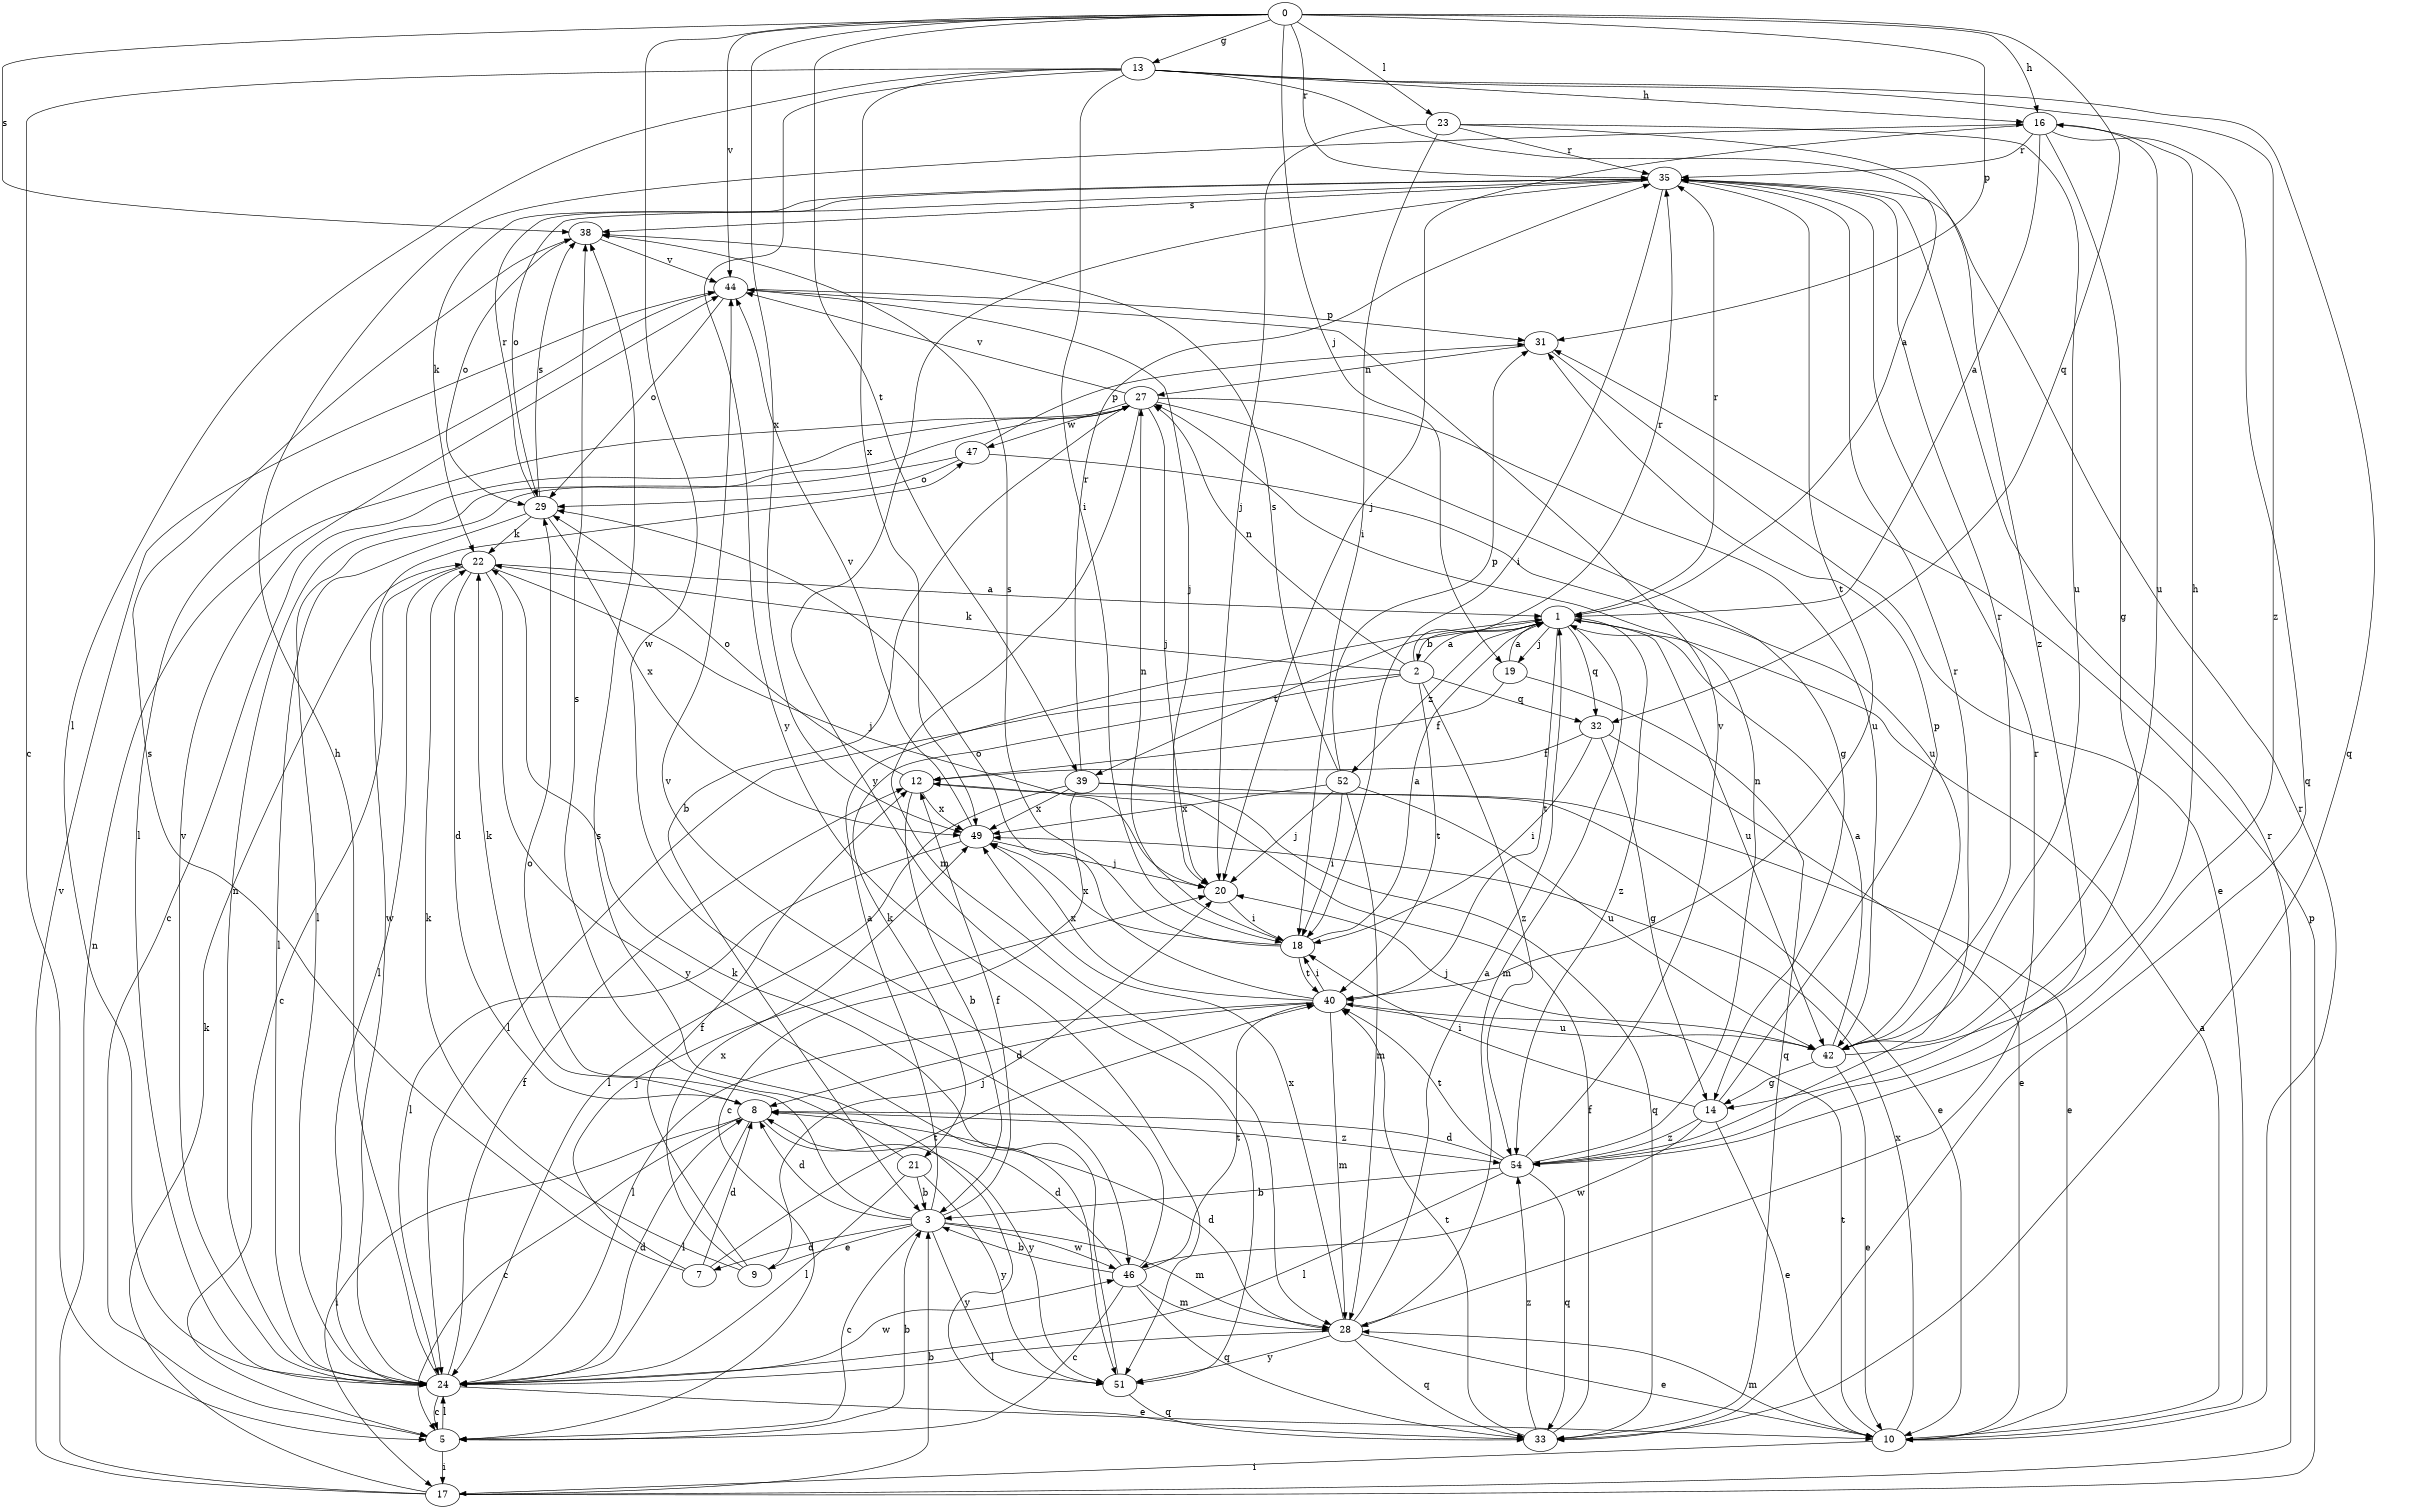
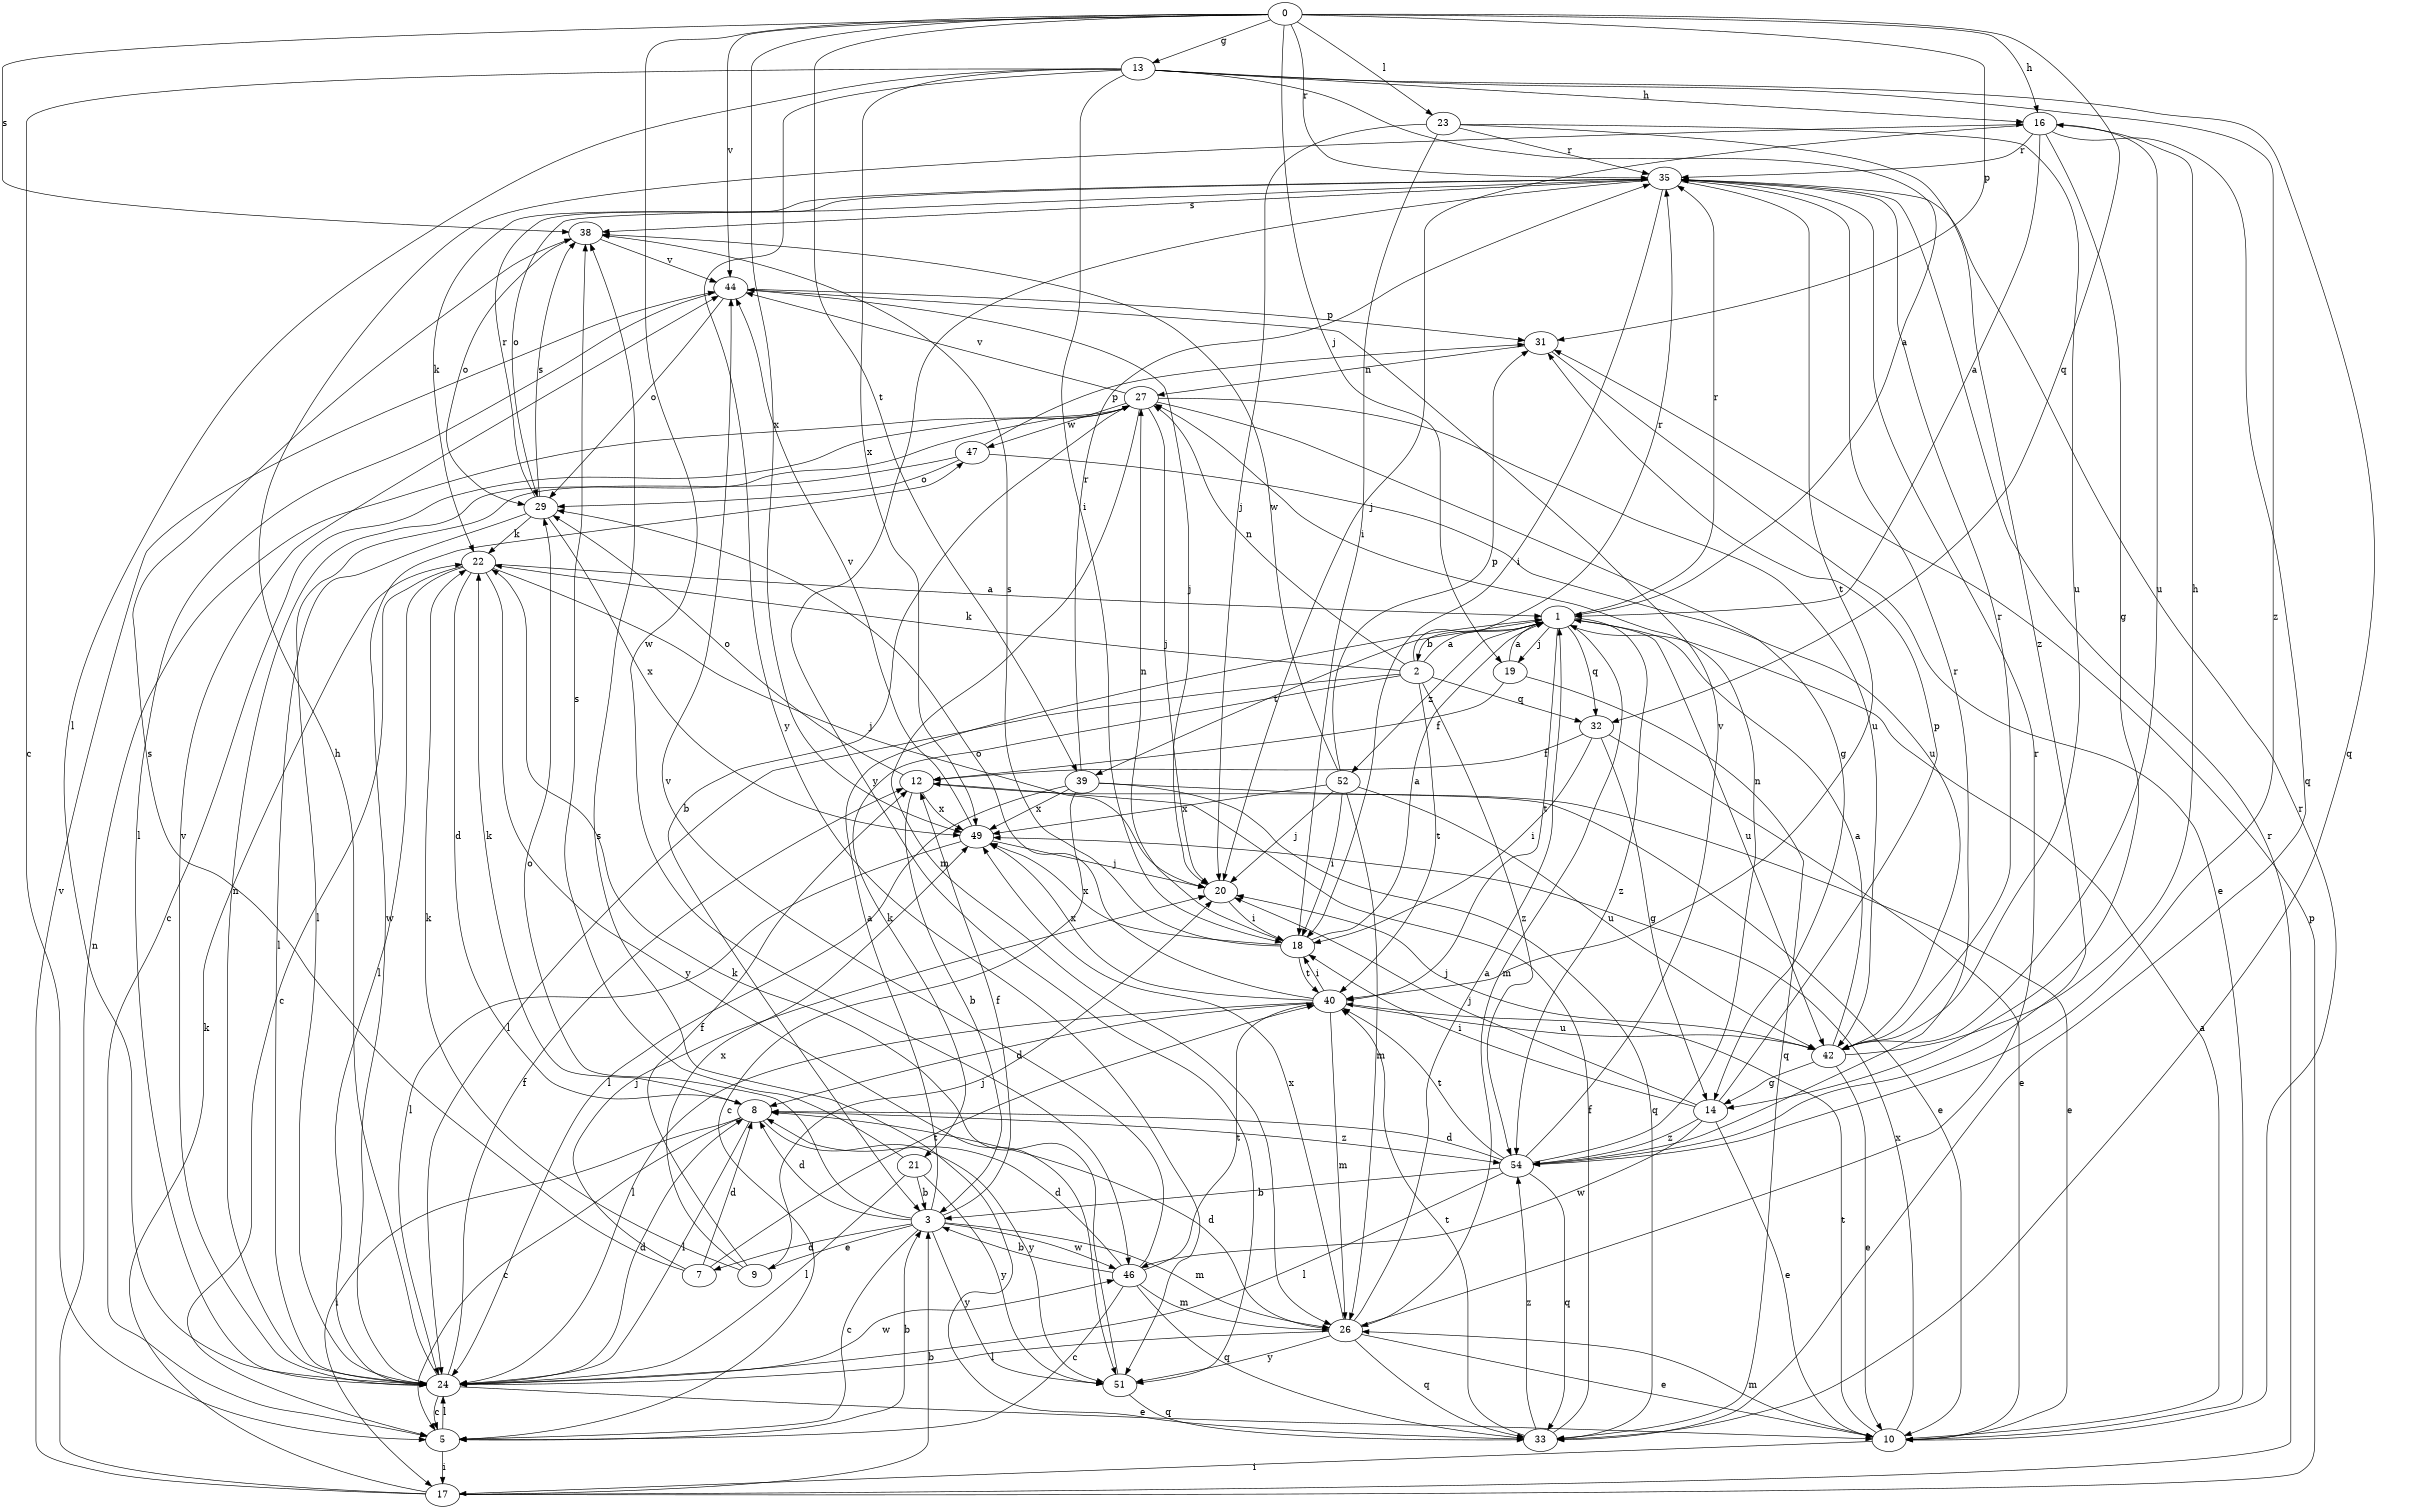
  strict digraph {
    0
    13
    16
    19
    23
    31
    32
    35
    38
    39
    44
    46
    49
    1
    54
    24
    5
    51
    18
    33
    20
    42
    14
    12
    27
    10
    40
    22
    29
-   26 [label=28]
+   26
    3
    8
    2
    52
    21
    47
    7
    9
    17
    0 -> 13 [label=g]
    0 -> 16 [label=h]
    0 -> 19 [label=j]
    0 -> 23 [label=l]
    0 -> 31 [label=p]
    0 -> 32 [label=q]
    0 -> 35 [label=r]
    0 -> 38 [label=s]
    0 -> 39 [label=t]
    0 -> 44 [label=v]
    0 -> 46 [label=w]
    0 -> 49 [label=x]
    13 -> 16 [label=h]
    13 -> 49 [label=x]
    13 -> 1 [label=a]
    13 -> 54 [label=z]
    13 -> 24 [label=l]
    13 -> 5 [label=c]
    13 -> 51 [label=y]
    13 -> 18 [label=i]
    13 -> 33 [label=q]
    16 -> 35 [label=r]
    16 -> 1 [label=a]
    16 -> 33 [label=q]
    16 -> 20 [label=j]
    16 -> 42 [label=u]
    16 -> 14 [label=g]
    19 -> 1 [label=a]
    19 -> 33 [label=q]
    19 -> 12 [label=f]
    23 -> 35 [label=r]
    23 -> 54 [label=z]
    23 -> 18 [label=i]
    23 -> 20 [label=j]
    23 -> 42 [label=u]
    31 -> 27 [label=n]
    31 -> 10 [label=e]
    32 -> 18 [label=i]
    32 -> 14 [label=g]
    32 -> 12 [label=f]
    32 -> 10 [label=e]
    35 -> 38 [label=s]
    35 -> 51 [label=y]
    35 -> 18 [label=i]
    35 -> 40 [label=t]
    35 -> 22 [label=k]
    35 -> 29 [label=o]
    38 -> 44 [label=v]
    38 -> 29 [label=o]
    39 -> 35 [label=r]
    39 -> 49 [label=x]
    39 -> 24 [label=l]
    39 -> 5 [label=c]
    39 -> 33 [label=q]
    39 -> 10 [label=e]
    44 -> 31 [label=p]
    44 -> 24 [label=l]
    44 -> 20 [label=j]
    44 -> 29 [label=o]
    46 -> 44 [label=v]
    46 -> 5 [label=c]
    46 -> 33 [label=q]
    46 -> 40 [label=t]
    46 -> 26 [label=m]
    46 -> 3 [label=b]
    46 -> 8 [label=d]
    49 -> 44 [label=v]
    49 -> 24 [label=l]
    49 -> 20 [label=j]
    1 -> 19 [label=j]
    1 -> 32 [label=q]
    1 -> 35 [label=r]
    1 -> 39 [label=t]
    1 -> 54 [label=z]
    1 -> 42 [label=u]
    1 -> 40 [label=t]
    1 -> 26 [label=m]
    1 -> 2 [label=b]
    1 -> 52 [label=z]
    54 -> 35 [label=r]
    54 -> 44 [label=v]
    54 -> 24 [label=l]
    54 -> 33 [label=q]
    54 -> 27 [label=n]
    54 -> 40 [label=t]
    54 -> 3 [label=b]
    54 -> 8 [label=d]
    24 -> 16 [label=h]
    24 -> 44 [label=v]
    24 -> 46 [label=w]
    24 -> 5 [label=c]
    24 -> 12 [label=f]
    24 -> 27 [label=n]
    24 -> 10 [label=e]
    24 -> 8 [label=d]
    24 -> 47 [label=w]
    5 -> 24 [label=l]
    5 -> 3 [label=b]
    5 -> 17 [label=i]
    51 -> 33 [label=q]
    51 -> 22 [label=k]
    18 -> 38 [label=s]
    18 -> 49 [label=x]
    18 -> 1 [label=a]
    18 -> 27 [label=n]
    18 -> 40 [label=t]
    33 -> 38 [label=s]
    33 -> 54 [label=z]
    33 -> 12 [label=f]
    33 -> 40 [label=t]
    20 -> 18 [label=i]
    42 -> 16 [label=h]
    42 -> 35 [label=r]
    42 -> 1 [label=a]
    42 -> 20 [label=j]
    42 -> 14 [label=g]
    42 -> 10 [label=e]
    14 -> 31 [label=p]
    14 -> 46 [label=w]
    14 -> 54 [label=z]
    14 -> 18 [label=i]
+   14 -> 20 [label=j]
    14 -> 10 [label=e]
    12 -> 49 [label=x]
    12 -> 10 [label=e]
    12 -> 29 [label=o]
    12 -> 3 [label=b]
    27 -> 44 [label=v]
    27 -> 5 [label=c]
    27 -> 20 [label=j]
    27 -> 42 [label=u]
    27 -> 14 [label=g]
    27 -> 26 [label=m]
    27 -> 3 [label=b]
    27 -> 47 [label=w]
    10 -> 35 [label=r]
    10 -> 49 [label=x]
    10 -> 1 [label=a]
    10 -> 40 [label=t]
    10 -> 26 [label=m]
    10 -> 17 [label=i]
    40 -> 49 [label=x]
    40 -> 24 [label=l]
    40 -> 18 [label=i]
    40 -> 42 [label=u]
    40 -> 29 [label=o]
    40 -> 26 [label=m]
    40 -> 8 [label=d]
    22 -> 1 [label=a]
    22 -> 24 [label=l]
    22 -> 5 [label=c]
    22 -> 51 [label=y]
    22 -> 20 [label=j]
    22 -> 8 [label=d]
    29 -> 35 [label=r]
    29 -> 38 [label=s]
    29 -> 49 [label=x]
    29 -> 24 [label=l]
    29 -> 22 [label=k]
    26 -> 35 [label=r]
    26 -> 49 [label=x]
    26 -> 1 [label=a]
    26 -> 24 [label=l]
    26 -> 51 [label=y]
    26 -> 33 [label=q]
    26 -> 10 [label=e]
    26 -> 8 [label=d]
    3 -> 46 [label=w]
    3 -> 1 [label=a]
    3 -> 5 [label=c]
    3 -> 51 [label=y]
    3 -> 12 [label=f]
    3 -> 29 [label=o]
    3 -> 26 [label=m]
    3 -> 8 [label=d]
    3 -> 7 [label=d]
    3 -> 9 [label=e]
    8 -> 54 [label=z]
    8 -> 24 [label=l]
    8 -> 5 [label=c]
    8 -> 51 [label=y]
    8 -> 22 [label=k]
    8 -> 17 [label=i]
    2 -> 32 [label=q]
    2 -> 35 [label=r]
    2 -> 1 [label=a]
    2 -> 54 [label=z]
    2 -> 24 [label=l]
    2 -> 27 [label=n]
    2 -> 40 [label=t]
    2 -> 22 [label=k]
    2 -> 21 [label=k]
    52 -> 31 [label=p]
-   52 -> 38 [label=s]
+   52 -> 38 [label=w]
    52 -> 49 [label=x]
    52 -> 18 [label=i]
    52 -> 20 [label=j]
    52 -> 42 [label=u]
    52 -> 26 [label=m]
    21 -> 38 [label=s]
    21 -> 24 [label=l]
    21 -> 51 [label=y]
    21 -> 3 [label=b]
    47 -> 31 [label=p]
    47 -> 24 [label=l]
    47 -> 42 [label=u]
    47 -> 29 [label=o]
    7 -> 38 [label=s]
    7 -> 20 [label=j]
    7 -> 40 [label=t]
    7 -> 8 [label=d]
    9 -> 49 [label=x]
    9 -> 20 [label=j]
    9 -> 12 [label=f]
    9 -> 22 [label=k]
    17 -> 31 [label=p]
    17 -> 35 [label=r]
    17 -> 44 [label=v]
    17 -> 27 [label=n]
    17 -> 22 [label=k]
    17 -> 3 [label=b]
  }
